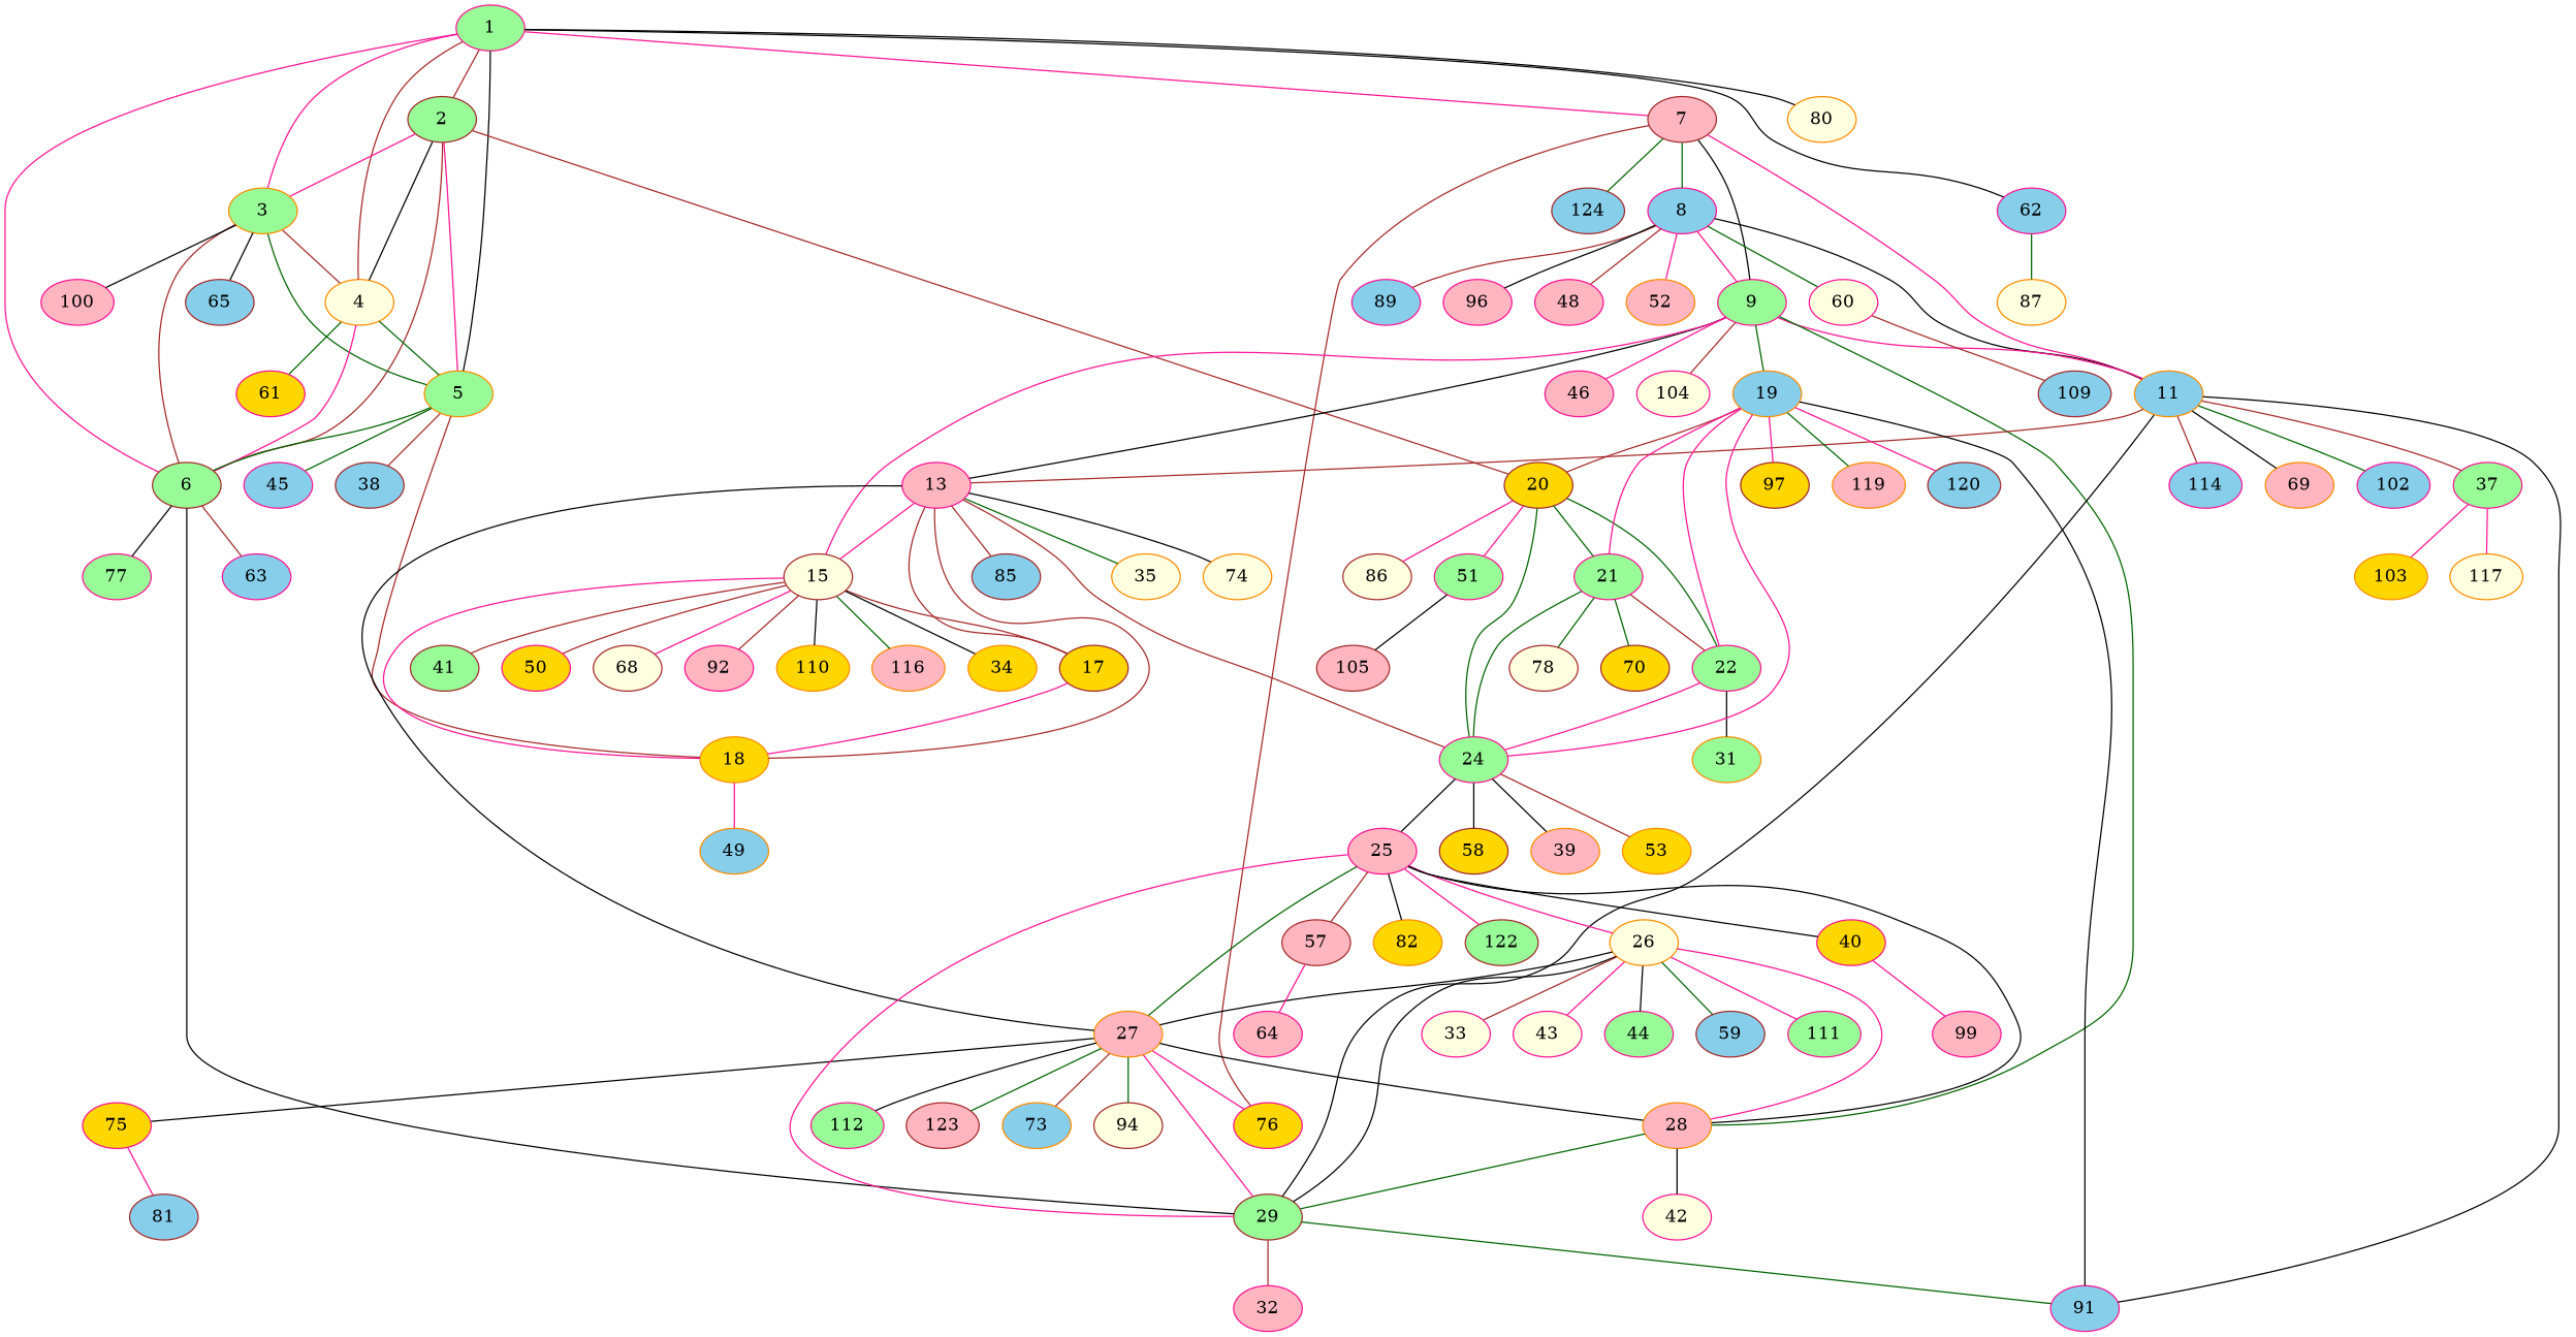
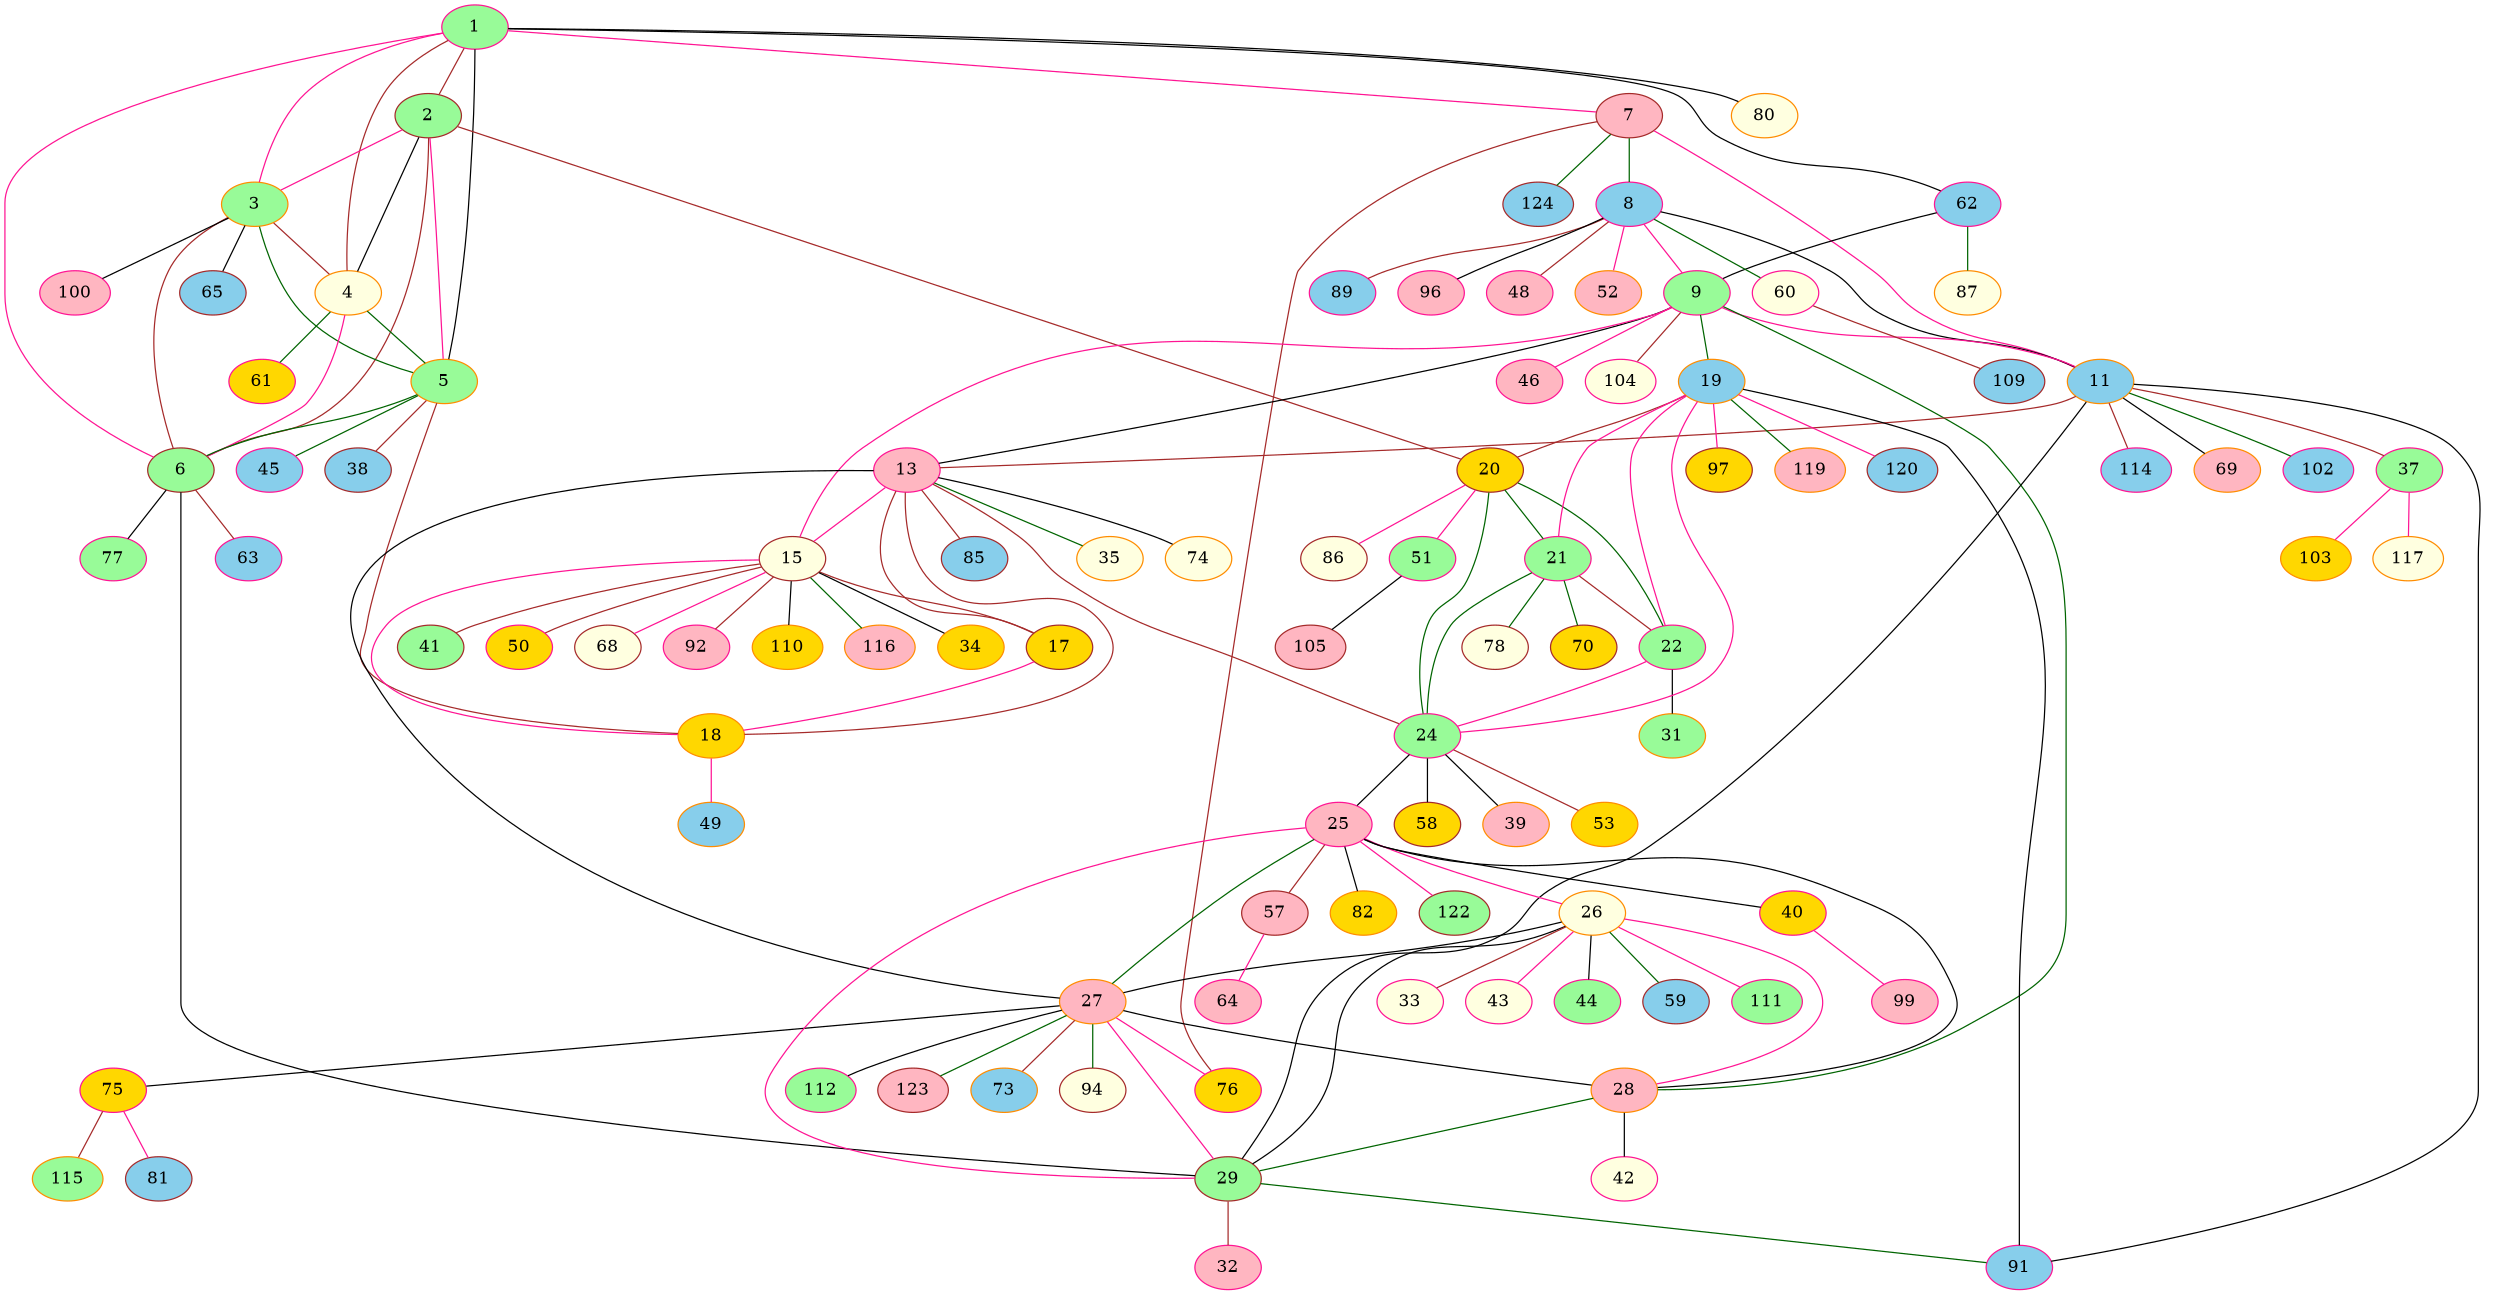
  graph {
    node [color=deeppink fillcolor=lightpink style=filled]
    edge [color=deeppink]
    1 [fillcolor=palegreen super="+56"]
    2 [color=brown fillcolor=palegreen super="+98"]
    3 [color=darkorange fillcolor=palegreen super="+71"]
    4 [color=darkorange fillcolor=lightyellow super="+121"]
    5 [color=darkorange fillcolor=palegreen super="+83"]
    6 [color=brown fillcolor=palegreen super="+113"]
    7 [color=brown super="+12"]
    62 [fillcolor=skyblue super="+72"]
    80 [color=darkorange fillcolor=lightyellow]
    20 [color=brown fillcolor=gold super="+84"]
    65 [color=brown fillcolor=skyblue]
    100
    61 [fillcolor=gold]
    18 [color=darkorange fillcolor=gold super="+67"]
    38 [color=brown fillcolor=skyblue]
    45 [fillcolor=skyblue]
    29 [color=brown fillcolor=palegreen super="+118"]
    63 [fillcolor=skyblue]
    77 [fillcolor=palegreen]
    8 [fillcolor=skyblue super="+10"]
    9 [fillcolor=palegreen super="+36"]
    11 [color=darkorange fillcolor=skyblue super="+90"]
    76 [fillcolor=gold]
    124 [color=brown fillcolor=skyblue]
    87 [color=darkorange fillcolor=lightyellow]
    24 [fillcolor=palegreen super="+54"]
    21 [fillcolor=palegreen super="+23"]
    22 [fillcolor=palegreen super="+47"]
    51 [fillcolor=palegreen super="+107"]
    86 [color=brown fillcolor=lightyellow]
    49 [color=darkorange fillcolor=skyblue]
    91 [fillcolor=skyblue]
    32
    48
    52 [color=darkorange]
    60 [fillcolor=lightyellow super="+88"]
    89 [fillcolor=skyblue]
    96
    13 [super="+14"]
    15 [color=brown fillcolor=lightyellow super="+16"]
    19 [color=darkorange fillcolor=skyblue super="+55"]
    28 [color=darkorange super="+106"]
    46 [super="+93"]
    104 [fillcolor=lightyellow]
    37 [fillcolor=palegreen super="+95"]
    69 [color=darkorange]
    102 [fillcolor=skyblue]
    114 [fillcolor=skyblue]
    109 [color=brown fillcolor=skyblue]
    17 [color=brown fillcolor=gold]
    27 [color=darkorange super="+30"]
    35 [color=darkorange fillcolor=lightyellow super="+66"]
    74 [color=darkorange fillcolor=lightyellow]
    85 [color=brown fillcolor=skyblue]
    34 [color=darkorange fillcolor=gold]
    41 [color=brown fillcolor=palegreen]
    50 [fillcolor=gold]
    68 [color=brown fillcolor=lightyellow]
    92
    110 [color=darkorange fillcolor=gold]
    116 [color=darkorange]
    97 [color=brown fillcolor=gold]
    119 [color=darkorange]
    120 [color=brown fillcolor=skyblue]
    42 [fillcolor=lightyellow]
    103 [color=darkorange fillcolor=gold]
    117 [color=darkorange fillcolor=lightyellow]
    25 [super="+101"]
    39 [color=darkorange]
    53 [color=darkorange fillcolor=gold]
    58 [color=brown fillcolor=gold]
    73 [color=darkorange fillcolor=skyblue]
    75 [fillcolor=gold]
    94 [color=brown fillcolor=lightyellow]
    112 [fillcolor=palegreen]
    123 [color=brown]
    70 [color=brown fillcolor=gold]
    78 [color=brown fillcolor=lightyellow]
    31 [color=darkorange fillcolor=palegreen]
    105 [color=brown]
    26 [color=darkorange fillcolor=lightyellow super="+79"]
    40 [fillcolor=gold]
    57 [color=brown super="+108"]
    82 [color=darkorange fillcolor=gold]
    122 [color=brown fillcolor=palegreen]
    33 [fillcolor=lightyellow]
    43 [fillcolor=lightyellow]
    44 [fillcolor=palegreen]
    59 [color=brown fillcolor=skyblue]
    111 [fillcolor=palegreen]
    99
    64
    81 [color=brown fillcolor=skyblue]
+   115 [color=darkorange fillcolor=palegreen]
    1 -- 2 [color=brown]
    1 -- 3
    1 -- 4 [color=brown]
    1 -- 5 [color=black]
    1 -- 6
    1 -- 7
    1 -- 62 [color=black]
    1 -- 80 [color=black]
    2 -- 3
    2 -- 4 [color=black]
    2 -- 5
    2 -- 6 [color=brown]
    2 -- 20 [color=brown]
    3 -- 4 [color=brown]
    3 -- 5 [color=darkgreen]
    3 -- 6 [color=brown]
    3 -- 65 [color=black]
    3 -- 100 [color=black]
    4 -- 5 [color=darkgreen]
    4 -- 6
    4 -- 61 [color=darkgreen]
    5 -- 6 [color=darkgreen]
    5 -- 18 [color=brown]
    5 -- 38 [color=brown]
    5 -- 45 [color=darkgreen]
    6 -- 29 [color=black]
    6 -- 63 [color=brown]
    6 -- 77 [color=black]
    7 -- 8 [color=darkgreen weight=4]
-   7 -- 9 [color=black weight=2]
+   62 -- 9 [color=black weight=2]
    7 -- 11 [weight=2]
    7 -- 76 [color=brown]
    7 -- 124 [color=darkgreen]
    62 -- 87 [color=darkgreen]
    20 -- 24 [color=darkgreen]
    20 -- 21 [color=darkgreen weight=2]
    20 -- 22 [color=darkgreen]
    20 -- 51
    20 -- 86
    18 -- 49
    29 -- 91 [color=darkgreen]
    29 -- 32 [color=brown]
    8 -- 9 [weight=2]
    8 -- 11 [color=black weight=2]
    8 -- 48 [color=brown]
    8 -- 52
    8 -- 60 [color=darkgreen]
    8 -- 89 [color=brown]
    8 -- 96 [color=black]
    9 -- 11
    9 -- 13 [color=black]
    9 -- 15
    9 -- 19 [color=darkgreen]
    9 -- 28 [color=darkgreen]
    9 -- 46
    9 -- 104 [color=brown]
    11 -- 29 [color=black]
    11 -- 91 [color=black]
    11 -- 13 [color=brown]
    11 -- 37 [color=brown]
    11 -- 69 [color=black]
    11 -- 102 [color=darkgreen]
    11 -- 114 [color=brown]
    24 -- 25 [color=black]
    24 -- 39 [color=black]
    24 -- 53 [color=brown]
    24 -- 58 [color=black]
    21 -- 24 [color=darkgreen weight=2]
    21 -- 22 [color=brown weight=2]
    21 -- 70 [color=darkgreen]
    21 -- 78 [color=darkgreen]
    22 -- 24
    22 -- 31 [color=black]
    51 -- 105 [color=black]
    60 -- 109 [color=brown]
    13 -- 18 [color=brown weight=2]
    13 -- 24 [color=brown]
    13 -- 15 [weight=4]
    13 -- 17 [color=brown weight=2]
    13 -- 27 [color=black]
    13 -- 35 [color=darkgreen]
    13 -- 74 [color=black]
    13 -- 85 [color=brown]
    15 -- 18 [weight=2]
    15 -- 17 [color=brown weight=2]
    15 -- 34 [color=black]
    15 -- 41 [color=brown]
    15 -- 50 [color=brown]
    15 -- 68
    15 -- 92 [color=brown]
    15 -- 110 [color=black]
    15 -- 116 [color=darkgreen]
    19 -- 20 [color=brown]
    19 -- 24
    19 -- 21 [weight=2]
    19 -- 22
    19 -- 91 [color=black]
    19 -- 97
    19 -- 119 [color=darkgreen]
    19 -- 120
    28 -- 29 [color=darkgreen]
    28 -- 42 [color=black]
    37 -- 103
    37 -- 117
    17 -- 18
    27 -- 29 [weight=2]
    27 -- 76
    27 -- 28 [color=black weight=2]
    27 -- 73 [color=brown]
    27 -- 75 [color=black]
    27 -- 94 [color=darkgreen]
    27 -- 112 [color=black]
    27 -- 123 [color=darkgreen]
    25 -- 29
    25 -- 28 [color=black]
    25 -- 27 [color=darkgreen weight=2]
    25 -- 26
    25 -- 40 [color=black]
    25 -- 57 [color=brown]
    25 -- 82 [color=black]
    25 -- 122
    75 -- 81
+   75 -- 115 [color=brown]
    26 -- 29 [color=black]
    26 -- 28
    26 -- 27 [color=black weight=2]
    26 -- 33 [color=brown]
    26 -- 43
    26 -- 44 [color=black]
    26 -- 59 [color=darkgreen]
    26 -- 111
    40 -- 99
    57 -- 64
  }
